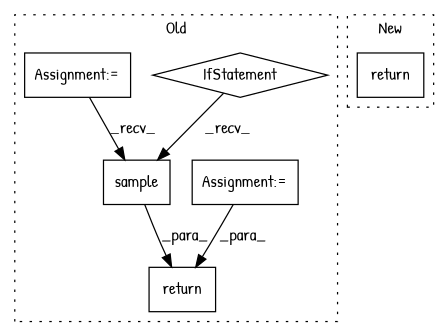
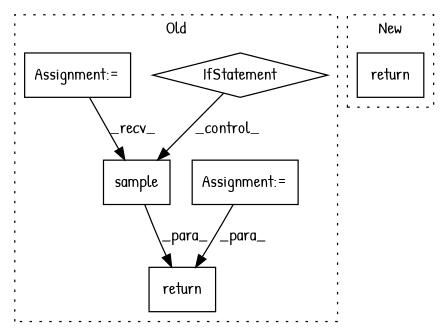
  digraph {
    fontname="Patrick Hand"
    node [a=41 fontname="Patrick Hand" l=7 s=3387 shape=box]
    edge [fontname="Patrick Hand"]
    n1 [a=32 l="7,1" label=sample s="3306,3328"]
    n2 [label=return s=3511]
    n3 [a=7 l=4 label="Assignment:=" s=3219]
    n4 [a=25 l=47 label=IfStatement shape=diamond]
    n5 [a=7 l=47 label="Assignment:="]
    n6 [label=return s=7247]
    subgraph cluster_1 {
      label=Old
      style=dotted
      n1
      n2
      n3
      n4
      n5
    }
    subgraph cluster_2 {
      label=New
      style=dotted
      n6
    }
    n1 -> n2 [label=_para_]
    n3 -> n2 [label=_para_]
-   n4 -> n1 [label=_recv_]
+   n4 -> n1 [label=_control_]
    n5 -> n1 [label=_recv_]
  }
